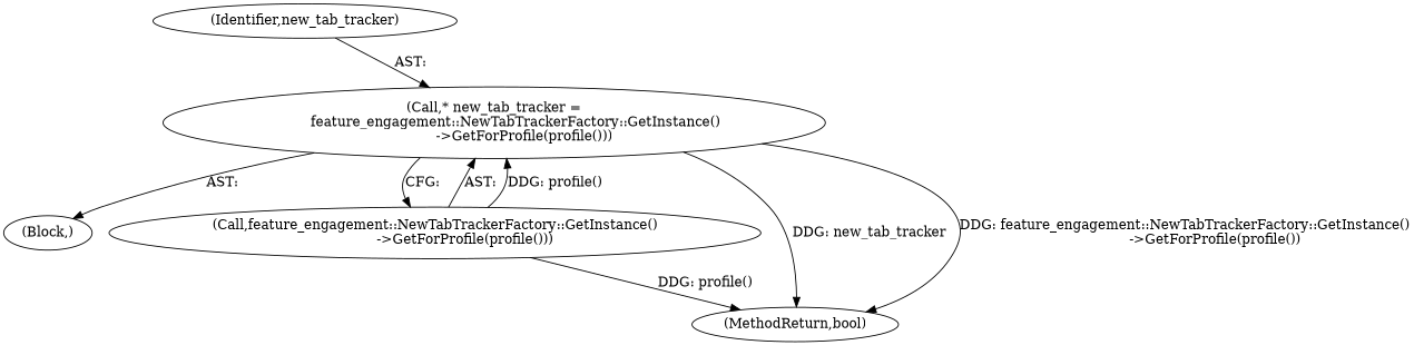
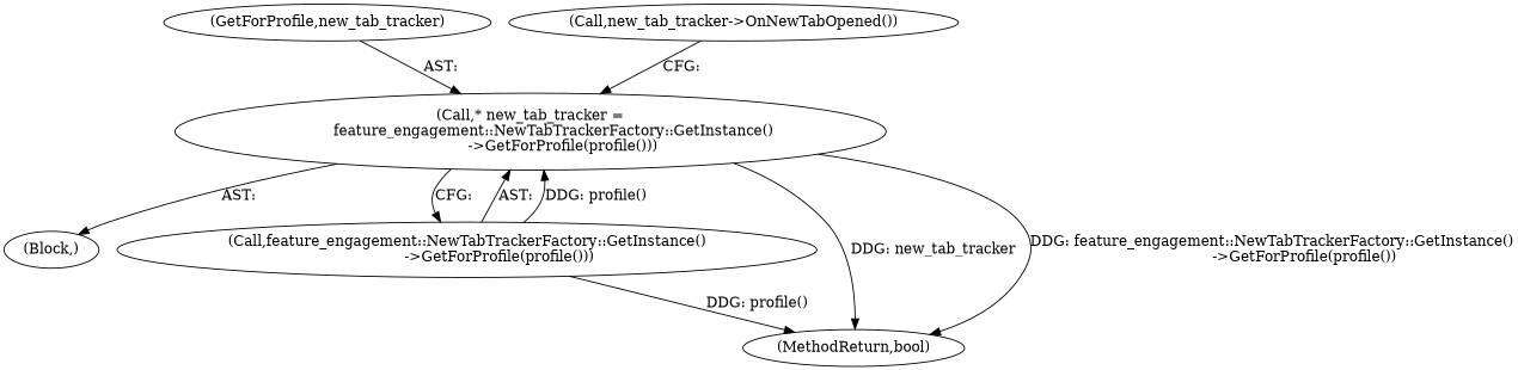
  digraph {
    n1 [label="(Call,* new_tab_tracker =\n          feature_engagement::NewTabTrackerFactory::GetInstance()\n              ->GetForProfile(profile()))"]
    n2 [label="(Call,feature_engagement::NewTabTrackerFactory::GetInstance()\n              ->GetForProfile(profile()))"]
    n3 [label="(Block,)"]
    n4 [label="(MethodReturn,bool)"]
-   n5 [label="(Identifier,new_tab_tracker)"]
+   n5 [label="(GetForProfile,new_tab_tracker)"]
+   n6 [label="(Call,new_tab_tracker->OnNewTabOpened())"]
    n1 -> n2 [label="CFG: "]
    n1 -> n3 [label="AST: "]
    n1 -> n4 [label="DDG: new_tab_tracker"]
    n1 -> n4 [label="DDG: feature_engagement::NewTabTrackerFactory::GetInstance()\n              ->GetForProfile(profile())"]
    n2 -> n1 [label="AST: "]
    n2 -> n1 [label="DDG: profile()"]
    n2 -> n4 [label="DDG: profile()"]
    n5 -> n1 [label="AST: "]
+   n6 -> n1 [label="CFG: "]
  }
